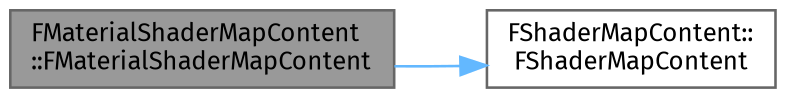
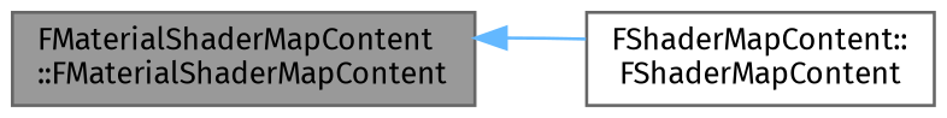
  digraph {
    rankdir=LR
    fontname="Fira Sans"
    node [fontname="Fira Sans" fontsize=10 shape=box style=filled]
    n1 [color=gray40 fillcolor=grey60 fontcolor=black height=0.2 label="FMaterialShaderMapContent\l::FMaterialShaderMapContent" width=0.4]
    n2 [color=grey40 fillcolor=white height=0.2 label="FShaderMapContent::\lFShaderMapContent" width=0.4]
-   n1 -> n2 [color=steelblue1 fontname="Fira Sans" fontsize=10 labelfontname=Helvetica labelfontsize=10 style=solid]
+   n2 -> n1 [color=steelblue1 fontname="Fira Sans" fontsize=10 labelfontname=Helvetica labelfontsize=10 style=solid]
  }
